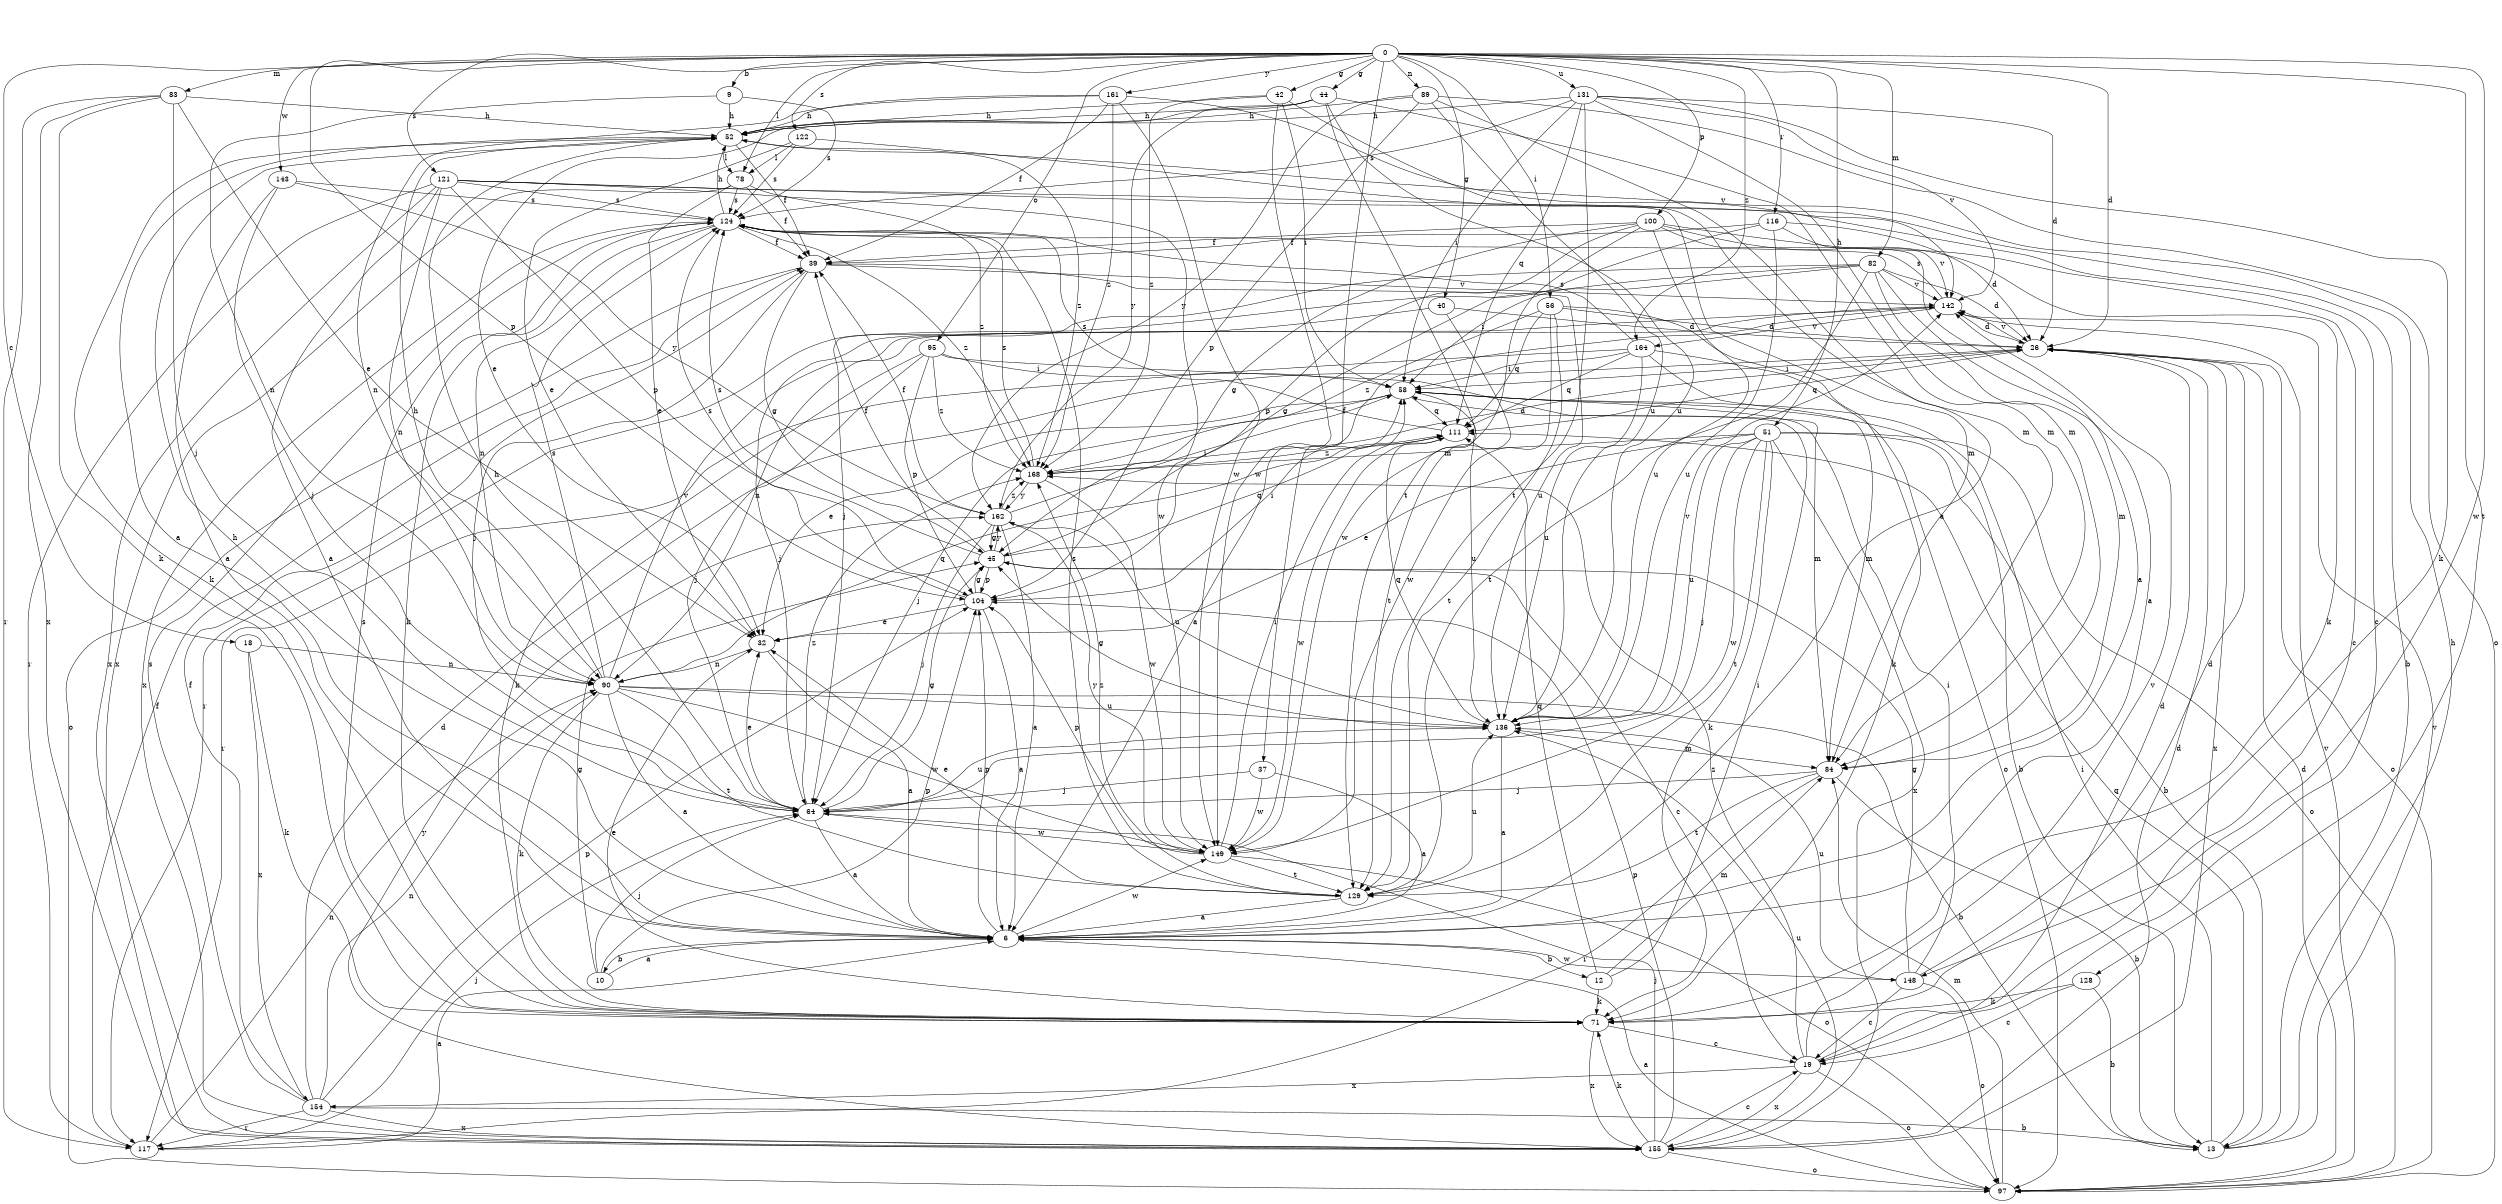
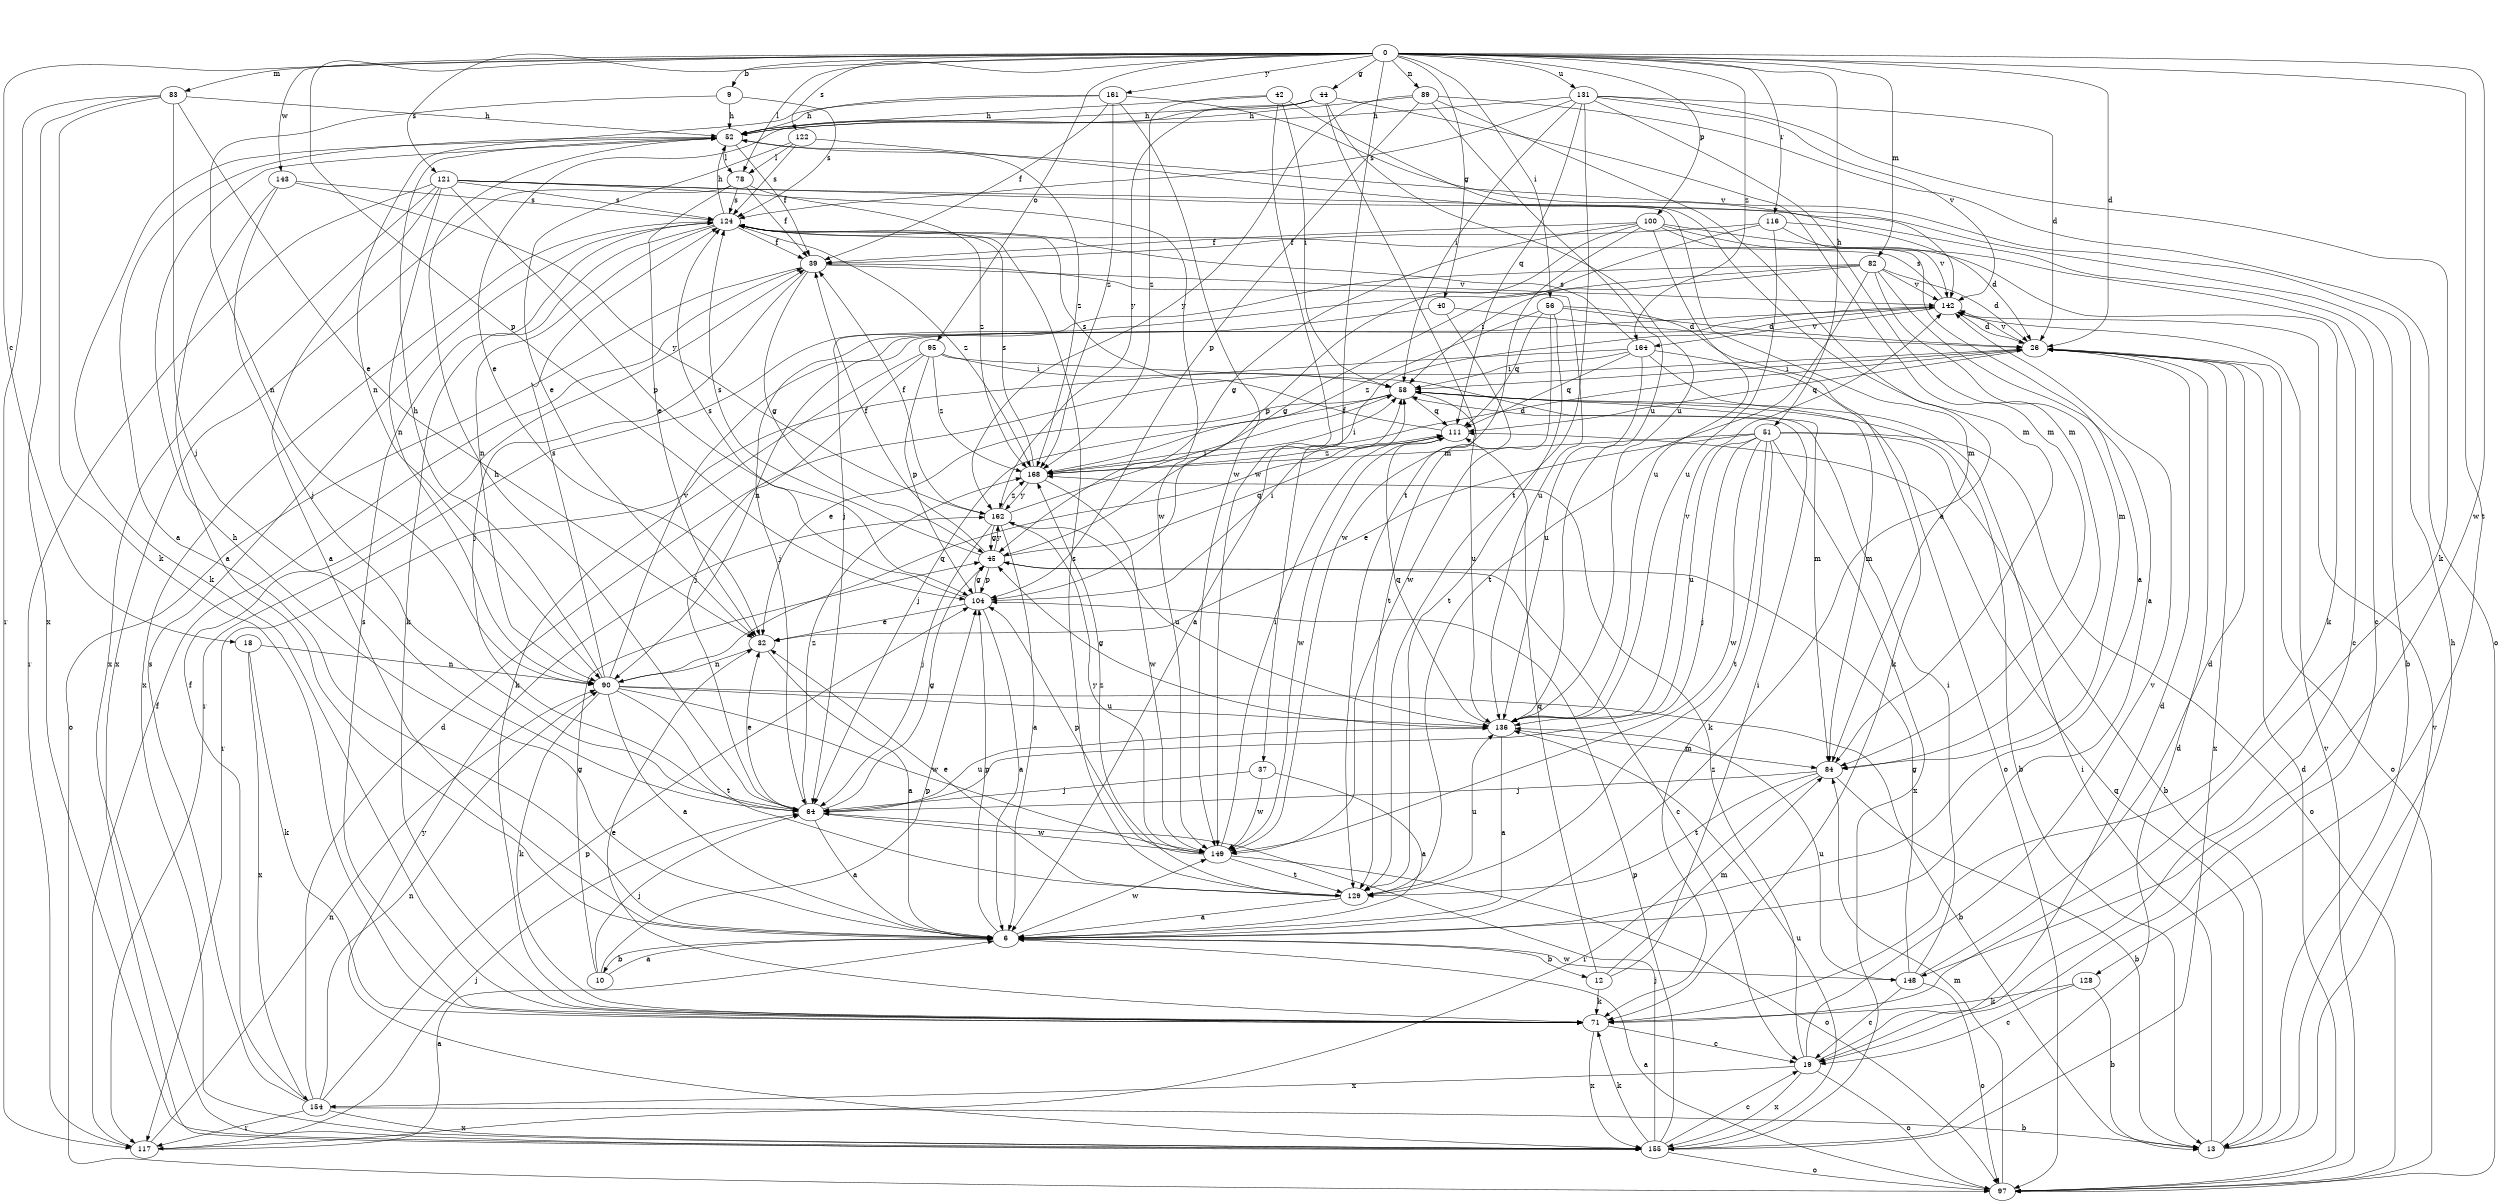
  strict digraph {
    0
    9
    18
    26
    37
    40
    42
    44
    51
    56
    78
    82
    83
    89
    95
    100
    104
    116
    121
    122
    128
    131
    143
    148
    161
    164
    52
    90
    124
    71
    154
    58
    111
    142
    97
    155
    6
    149
    64
    129
    84
    168
    32
    136
    162
    13
    39
    45
    117
    19
    10
    12
    0 -> 9 [label=b]
    0 -> 18 [label=c]
    0 -> 26 [label=d]
    0 -> 37 [label=f]
    0 -> 40 [label=g]
-   0 -> 42 [label=g]
    0 -> 44 [label=g]
    0 -> 51 [label=h]
    0 -> 56 [label=i]
    0 -> 78 [label=l]
    0 -> 82 [label=m]
    0 -> 83 [label=m]
    0 -> 89 [label=n]
    0 -> 95 [label=o]
    0 -> 100 [label=p]
    0 -> 104 [label=p]
    0 -> 116 [label=r]
    0 -> 121 [label=s]
    0 -> 122 [label=s]
    0 -> 128 [label=t]
    0 -> 131 [label=u]
    0 -> 143 [label=w]
    0 -> 148 [label=w]
    0 -> 161 [label=y]
    0 -> 164 [label=z]
    9 -> 52 [label=h]
    9 -> 90 [label=n]
    9 -> 124 [label=s]
    18 -> 90 [label=n]
    18 -> 71 [label=k]
    18 -> 154 [label=x]
    26 -> 58 [label=i]
    26 -> 111 [label=q]
    26 -> 142 [label=v]
    26 -> 97 [label=o]
    26 -> 155 [label=x]
    37 -> 6 [label=a]
    37 -> 149 [label=w]
    37 -> 64 [label=j]
    40 -> 26 [label=d]
    40 -> 64 [label=j]
    40 -> 129 [label=t]
    42 -> 52 [label=h]
    42 -> 58 [label=i]
    42 -> 149 [label=w]
    42 -> 84 [label=m]
    42 -> 168 [label=z]
    44 -> 52 [label=h]
    44 -> 129 [label=t]
    44 -> 84 [label=m]
    44 -> 32 [label=e]
    44 -> 136 [label=u]
    44 -> 162 [label=y]
    51 -> 71 [label=k]
    51 -> 97 [label=o]
    51 -> 155 [label=x]
    51 -> 149 [label=w]
    51 -> 64 [label=j]
    51 -> 129 [label=t]
    51 -> 168 [label=m]
    51 -> 32 [label=e]
    51 -> 136 [label=u]
    51 -> 13 [label=b]
    56 -> 26 [label=d]
    56 -> 71 [label=k]
    56 -> 111 [label=q]
    56 -> 149 [label=w]
    56 -> 129 [label=t]
    56 -> 168 [label=z]
    78 -> 124 [label=s]
    78 -> 155 [label=x]
    78 -> 168 [label=z]
    78 -> 32 [label=e]
    78 -> 39 [label=f]
    82 -> 26 [label=d]
    82 -> 58 [label=i]
    82 -> 142 [label=v]
    82 -> 6 [label=a]
    82 -> 129 [label=t]
    82 -> 84 [label=m]
    82 -> 45 [label=g]
    82 -> 117 [label=r]
    83 -> 52 [label=h]
    83 -> 71 [label=k]
    83 -> 155 [label=x]
    83 -> 64 [label=j]
    83 -> 32 [label=e]
    83 -> 117 [label=r]
    89 -> 104 [label=p]
    89 -> 52 [label=h]
    89 -> 97 [label=o]
    89 -> 6 [label=a]
    89 -> 136 [label=u]
    89 -> 162 [label=y]
    95 -> 104 [label=p]
    95 -> 71 [label=k]
    95 -> 58 [label=i]
    95 -> 64 [label=j]
    95 -> 84 [label=m]
    95 -> 168 [label=z]
    100 -> 104 [label=p]
    100 -> 71 [label=k]
    100 -> 6 [label=a]
    100 -> 149 [label=w]
    100 -> 136 [label=u]
    100 -> 39 [label=f]
    100 -> 45 [label=g]
    100 -> 19 [label=c]
    104 -> 124 [label=s]
    104 -> 58 [label=i]
    104 -> 6 [label=a]
    104 -> 32 [label=e]
    104 -> 45 [label=g]
    116 -> 26 [label=d]
    116 -> 142 [label=v]
    116 -> 64 [label=j]
    116 -> 136 [label=u]
    116 -> 39 [label=f]
    121 -> 104 [label=p]
    121 -> 90 [label=n]
    121 -> 124 [label=s]
    121 -> 155 [label=x]
    121 -> 6 [label=a]
    121 -> 149 [label=w]
    121 -> 13 [label=b]
    121 -> 117 [label=r]
    121 -> 19 [label=c]
    122 -> 78 [label=l]
    122 -> 124 [label=s]
    122 -> 84 [label=m]
    122 -> 32 [label=e]
    128 -> 71 [label=k]
    128 -> 13 [label=b]
    128 -> 19 [label=c]
    131 -> 26 [label=d]
    131 -> 52 [label=h]
    131 -> 124 [label=s]
    131 -> 71 [label=k]
    131 -> 58 [label=i]
    131 -> 111 [label=q]
    131 -> 142 [label=v]
    131 -> 129 [label=t]
    131 -> 84 [label=m]
    143 -> 124 [label=s]
    143 -> 6 [label=a]
    143 -> 64 [label=j]
    143 -> 162 [label=y]
    148 -> 26 [label=d]
    148 -> 58 [label=i]
    148 -> 97 [label=o]
    148 -> 136 [label=u]
    148 -> 45 [label=g]
    148 -> 19 [label=c]
    161 -> 52 [label=h]
    161 -> 90 [label=n]
    161 -> 142 [label=v]
    161 -> 149 [label=w]
    161 -> 168 [label=z]
    161 -> 39 [label=f]
    164 -> 124 [label=s]
    164 -> 58 [label=i]
    164 -> 111 [label=q]
    164 -> 97 [label=o]
    164 -> 84 [label=m]
    164 -> 136 [label=u]
    164 -> 117 [label=r]
    52 -> 78 [label=l]
    52 -> 71 [label=k]
    52 -> 6 [label=a]
    52 -> 168 [label=z]
    52 -> 39 [label=f]
    90 -> 52 [label=h]
    90 -> 124 [label=s]
    90 -> 71 [label=k]
    90 -> 111 [label=q]
    90 -> 142 [label=v]
    90 -> 6 [label=a]
    90 -> 149 [label=w]
    90 -> 129 [label=t]
    90 -> 136 [label=u]
    90 -> 13 [label=b]
    124 -> 52 [label=h]
    124 -> 90 [label=n]
    124 -> 71 [label=k]
    124 -> 155 [label=x]
    124 -> 168 [label=z]
    124 -> 39 [label=f]
    71 -> 124 [label=s]
    71 -> 155 [label=x]
    71 -> 32 [label=e]
    71 -> 19 [label=c]
    154 -> 26 [label=d]
    154 -> 104 [label=p]
    154 -> 90 [label=n]
    154 -> 124 [label=s]
    154 -> 155 [label=x]
    154 -> 13 [label=b]
    154 -> 39 [label=f]
    154 -> 117 [label=r]
    58 -> 111 [label=q]
    58 -> 64 [label=j]
    58 -> 32 [label=e]
    58 -> 136 [label=u]
    58 -> 13 [label=b]
    111 -> 124 [label=s]
    111 -> 149 [label=w]
    111 -> 168 [label=z]
    142 -> 26 [label=d]
    142 -> 164 [label=v]
    142 -> 90 [label=n]
    142 -> 124 [label=s]
    142 -> 6 [label=a]
    97 -> 26 [label=d]
    97 -> 142 [label=v]
    97 -> 6 [label=a]
    97 -> 84 [label=m]
    155 -> 26 [label=d]
    155 -> 104 [label=p]
    155 -> 71 [label=k]
    155 -> 97 [label=o]
    155 -> 64 [label=j]
    155 -> 136 [label=u]
    155 -> 162 [label=y]
    155 -> 19 [label=c]
    6 -> 104 [label=p]
    6 -> 148 [label=w]
    6 -> 52 [label=h]
    6 -> 149 [label=w]
    6 -> 10 [label=b]
    6 -> 12 [label=b]
    149 -> 104 [label=p]
    149 -> 58 [label=i]
    149 -> 97 [label=o]
    149 -> 129 [label=t]
    149 -> 162 [label=y]
    64 -> 52 [label=h]
    64 -> 6 [label=a]
    64 -> 149 [label=w]
    64 -> 168 [label=z]
    64 -> 32 [label=e]
    64 -> 136 [label=u]
    64 -> 45 [label=g]
    129 -> 124 [label=s]
    129 -> 6 [label=a]
    129 -> 168 [label=z]
    129 -> 32 [label=e]
    129 -> 136 [label=u]
    84 -> 64 [label=j]
    84 -> 129 [label=t]
    84 -> 13 [label=b]
    84 -> 117 [label=r]
    168 -> 26 [label=d]
    168 -> 124 [label=s]
+   168 -> 58 [label=i]
    168 -> 149 [label=w]
    168 -> 162 [label=y]
    32 -> 90 [label=n]
    32 -> 6 [label=a]
    136 -> 111 [label=q]
    136 -> 142 [label=v]
    136 -> 6 [label=a]
    136 -> 84 [label=m]
    136 -> 45 [label=g]
    162 -> 58 [label=i]
    162 -> 6 [label=a]
    162 -> 64 [label=j]
    162 -> 168 [label=z]
    162 -> 136 [label=u]
    162 -> 39 [label=f]
    162 -> 45 [label=g]
    13 -> 52 [label=h]
    13 -> 58 [label=i]
    13 -> 111 [label=q]
    13 -> 142 [label=v]
    39 -> 142 [label=v]
    39 -> 97 [label=o]
    39 -> 64 [label=j]
    39 -> 136 [label=u]
    39 -> 45 [label=g]
    45 -> 104 [label=p]
    45 -> 124 [label=s]
    45 -> 111 [label=q]
    45 -> 162 [label=y]
    45 -> 39 [label=f]
    45 -> 19 [label=c]
    117 -> 90 [label=n]
    117 -> 6 [label=a]
    117 -> 64 [label=j]
    117 -> 39 [label=f]
    19 -> 26 [label=d]
    19 -> 154 [label=x]
    19 -> 142 [label=v]
    19 -> 97 [label=o]
    19 -> 155 [label=x]
    19 -> 168 [label=z]
    10 -> 104 [label=p]
    10 -> 6 [label=a]
    10 -> 64 [label=j]
    10 -> 45 [label=g]
    12 -> 71 [label=k]
    12 -> 58 [label=i]
    12 -> 111 [label=q]
    12 -> 84 [label=m]
  }
